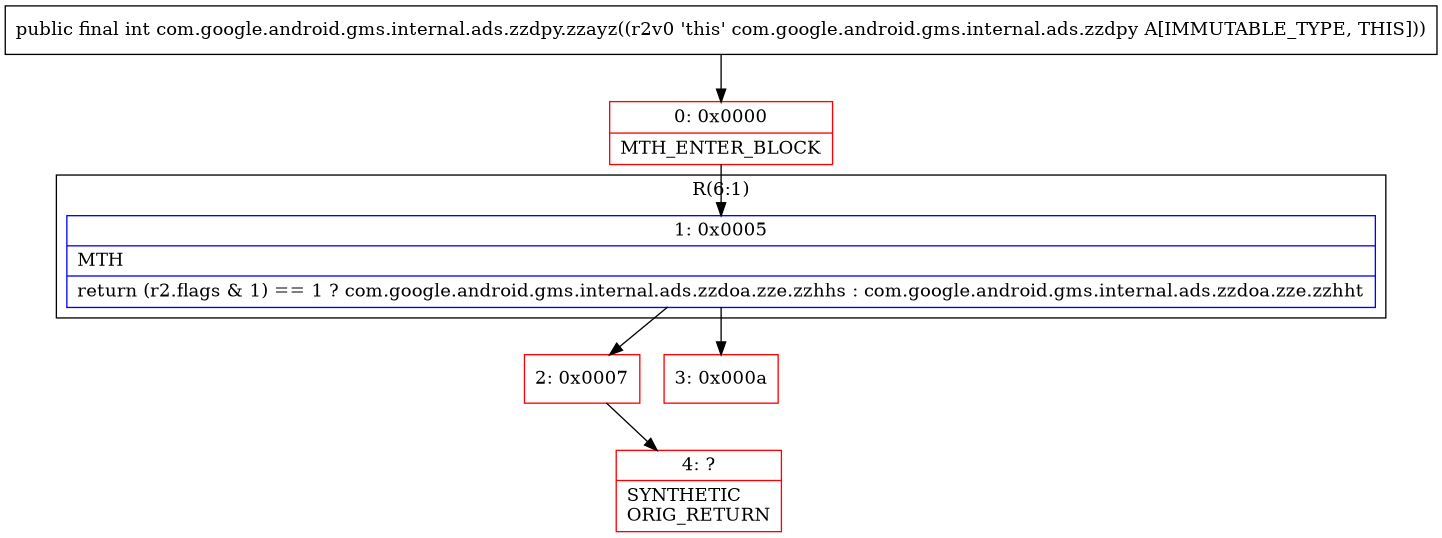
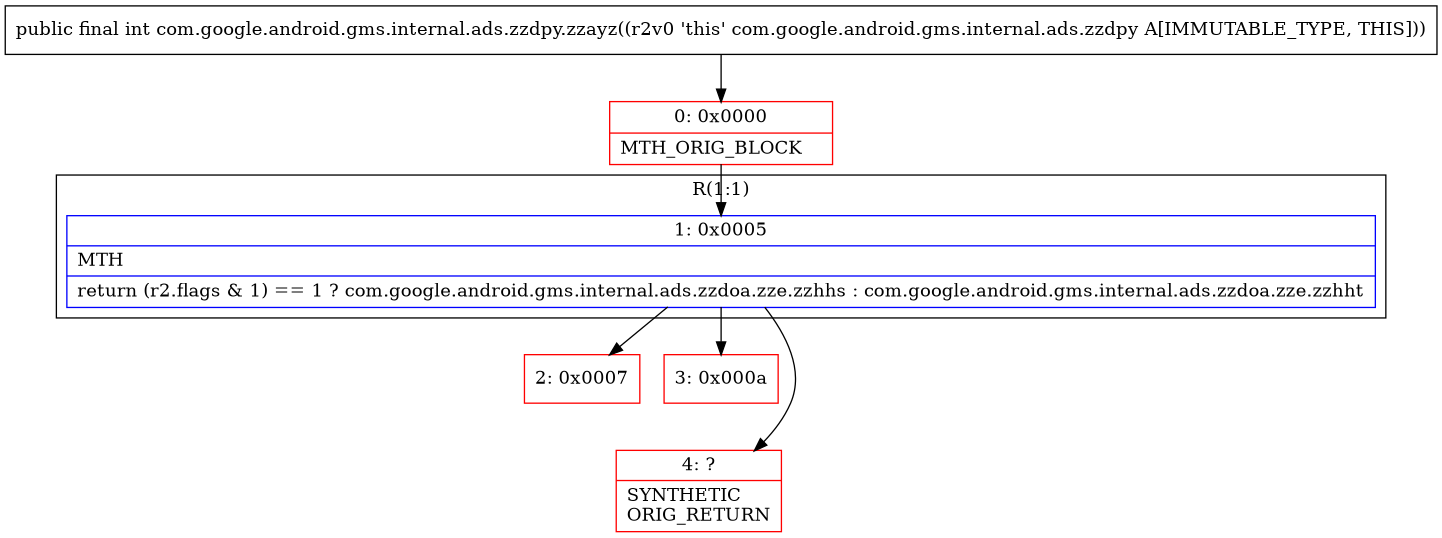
  digraph {
    node [color=red shape=record]
    n1 [color=blue label="{1\:\ 0x0005|MTH\l|return (r2.flags & 1) == 1 ? com.google.android.gms.internal.ads.zzdoa.zze.zzhhs : com.google.android.gms.internal.ads.zzdoa.zze.zzhht\l}"]
    n2 [label="{2\:\ 0x0007}"]
    n3 [label="{3\:\ 0x000a}"]
    n4 [label="{4\:\ ?|SYNTHETIC\lORIG_RETURN\l}"]
-   n5 [label="{0\:\ 0x0000|MTH_ENTER_BLOCK\l}"]
+   n5 [label="{0\:\ 0x0000|MTH_ORIG_BLOCK\l}"]
    n6 [label="{public final int com.google.android.gms.internal.ads.zzdpy.zzayz((r2v0 'this' com.google.android.gms.internal.ads.zzdpy A[IMMUTABLE_TYPE, THIS])) }" color=""]
    subgraph cluster_1 {
-     label="R(6:1)"
+     label="R(1:1)"
      n1
    }
    n1 -> n2
    n1 -> n3
-   n2 -> n4
+   n1 -> n4
    n5 -> n1
    n6 -> n5
  }
